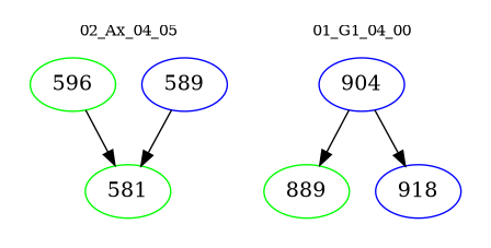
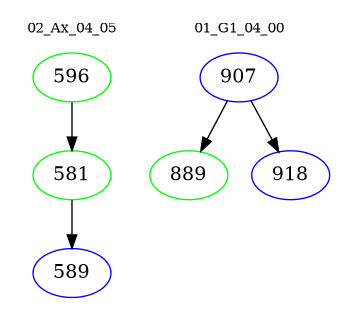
  digraph {
    node [color=green]
    edge [color=black]
    n1 [label=581]
    n2 [color=blue label=589]
    n3 [label=596]
-   n4 [color=blue label=904]
+   n4 [color=blue label=907]
    n5 [label=889]
    n6 [color=blue label=918]
    subgraph cluster_1 {
      color=white
      fontsize=10
      label="02_Ax_04_05"
      n1
      n2
      n3
    }
    subgraph cluster_2 {
      color=white
      fontsize=10
      label="01_G1_04_00"
      n4
      n5
      n6
    }
-   n2 -> n1
+   n1 -> n2
    n3 -> n1
    n4 -> n5
    n4 -> n6
  }
